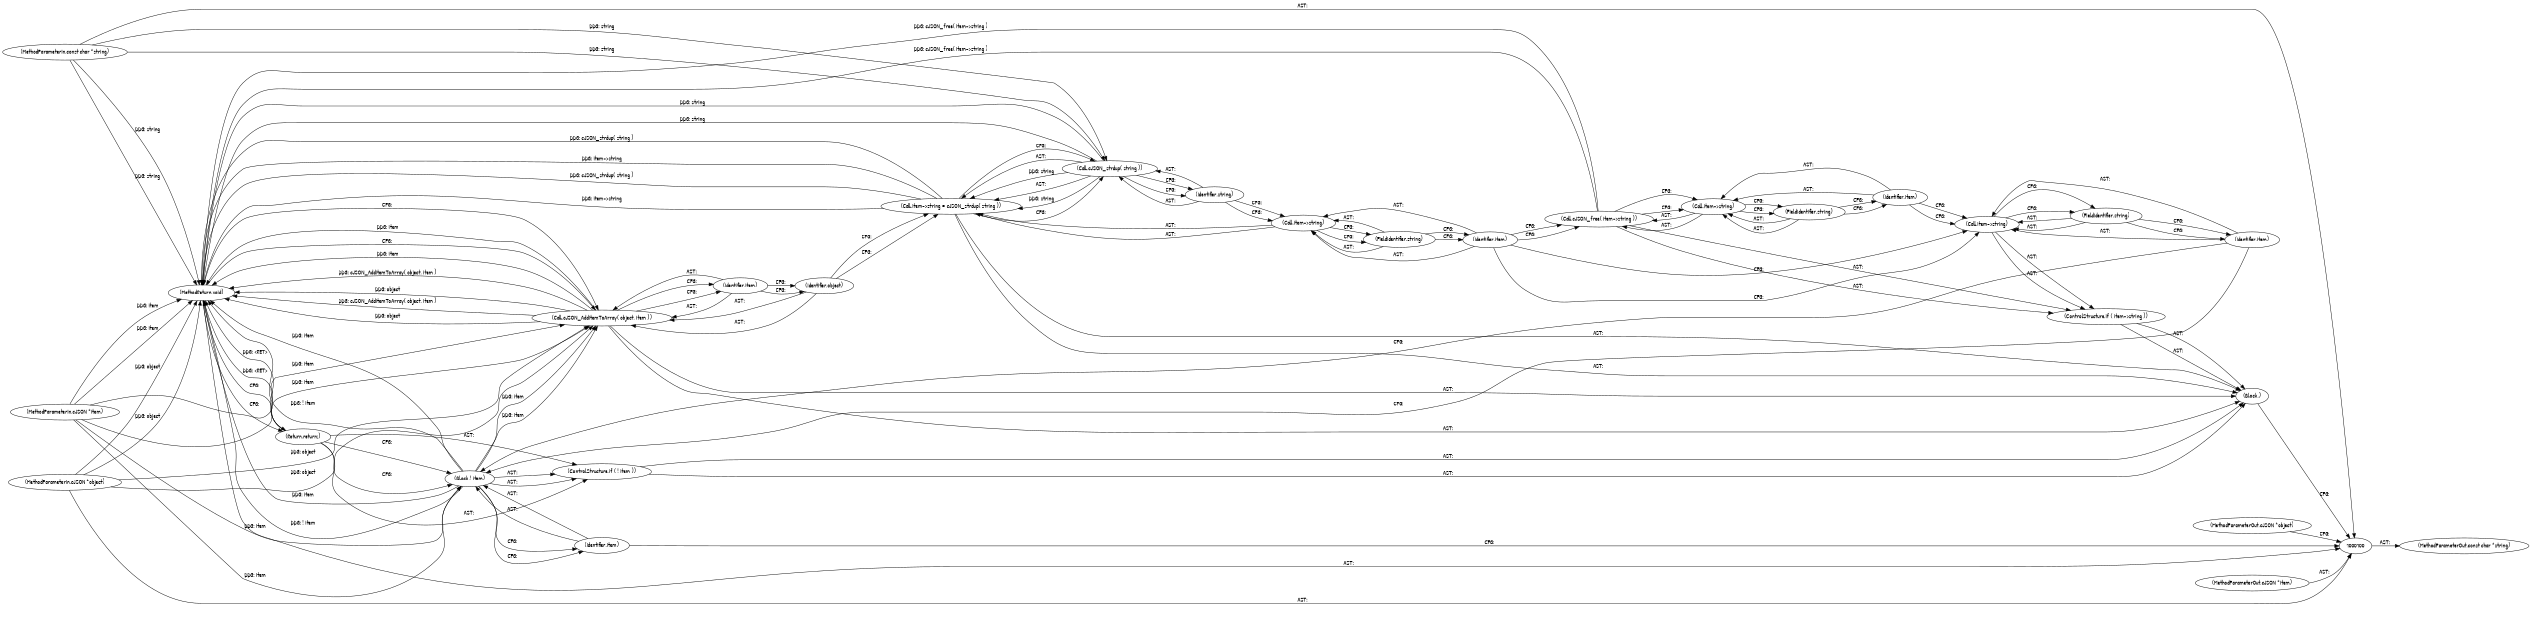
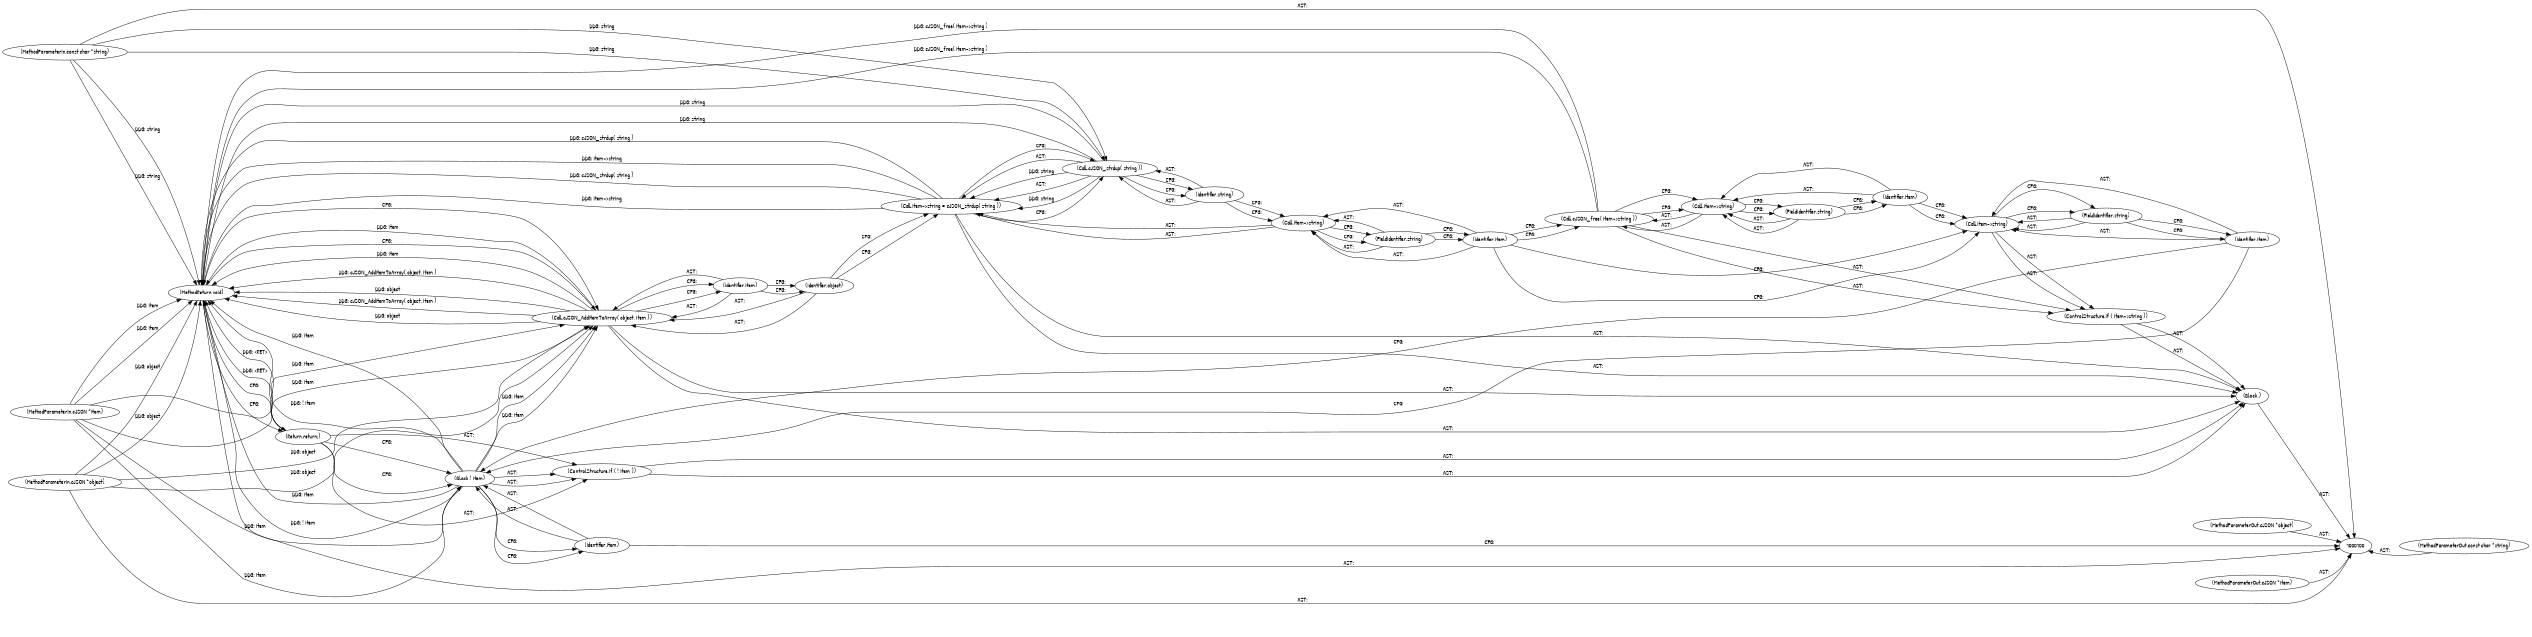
  digraph {
    fontname="Patrick Hand"
    rankdir=LR
    node [fontname="Patrick Hand"]
    edge [fontname="Patrick Hand"]
    n1 [label="(MethodReturn,void)"]
    n2 [label="(Return,return;)"]
    n3 [label="(Call,cJSON_AddItemToArray( object, item ))"]
    1000100
    n5 [label="(Block,! item)"]
    n6 [label="(ControlStructure,if ( ! item ))"]
    n7 [label="(Block,)"]
    n8 [label="(Identifier,item)"]
    n9 [label="(MethodParameterIn,cJSON *object)"]
    n10 [label="(MethodParameterOut,cJSON *object)"]
    n11 [label="(MethodParameterIn,const char *string)"]
    n12 [label="(Call,cJSON_strdup( string ))"]
    n13 [label="(Call,item->string = cJSON_strdup( string ))"]
    n14 [label="(Identifier,string)"]
    n15 [label="(MethodParameterOut,const char *string)"]
    n16 [label="(MethodParameterIn,cJSON *item)"]
    n17 [label="(Identifier,item)"]
    n18 [label="(MethodParameterOut,cJSON *item)"]
    n19 [label="(ControlStructure,if ( item->string ))"]
    n20 [label="(FieldIdentifier,string)"]
    n21 [label="(Call,item->string)"]
    n22 [label="(Identifier,item)"]
    n23 [label="(Call,item->string)"]
    n24 [label="(Call,cJSON_free( item->string ))"]
    n25 [label="(FieldIdentifier,string)"]
    n26 [label="(Identifier,item)"]
    n27 [label="(Call,item->string)"]
    n28 [label="(FieldIdentifier,string)"]
    n29 [label="(Identifier,item)"]
    n30 [label="(Identifier,object)"]
    n1 -> n2 [label="CFG: "]
    n1 -> n2 [label="CFG: "]
    n1 -> n3 [label="CFG: "]
    n1 -> n3 [label="CFG: "]
    n1 -> 1000100 [label="AST: "]
    n2 -> n1 [label="DDG: <RET>"]
    n2 -> n1 [label="DDG: <RET>"]
    n2 -> n5 [label="CFG: "]
    n2 -> n5 [label="CFG: "]
    n2 -> n6 [label="AST: "]
    n2 -> n6 [label="AST: "]
    n3 -> n1 [label="DDG: item"]
    n3 -> n1 [label="DDG: cJSON_AddItemToArray( object, item )"]
    n3 -> n1 [label="DDG: object"]
    n3 -> n1 [label="DDG: item"]
    n3 -> n1 [label="DDG: cJSON_AddItemToArray( object, item )"]
    n3 -> n1 [label="DDG: object"]
    n3 -> n7 [label="AST: "]
    n3 -> n7 [label="AST: "]
    n3 -> n8 [label="CFG: "]
    n3 -> n8 [label="CFG: "]
    n5 -> n1 [label="DDG: item"]
    n5 -> n1 [label="DDG: ! item"]
    n5 -> n1 [label="DDG: item"]
    n5 -> n1 [label="DDG: ! item"]
    n5 -> n3 [label="DDG: item"]
    n5 -> n3 [label="DDG: item"]
    n5 -> n6 [label="AST: "]
    n5 -> n6 [label="AST: "]
    n5 -> n17 [label="CFG: "]
    n5 -> n17 [label="CFG: "]
    n6 -> n7 [label="AST: "]
    n6 -> n7 [label="AST: "]
-   n7 -> 1000100 [label="CFG: "]
+   n7 -> 1000100 [label="AST: "]
    n8 -> n3 [label="AST: "]
    n8 -> n3 [label="AST: "]
    n8 -> n30 [label="CFG: "]
    n8 -> n30 [label="CFG: "]
    n9 -> n1 [label="DDG: object"]
    n9 -> n1 [label="DDG: object"]
    n9 -> n3 [label="DDG: object"]
    n9 -> n3 [label="DDG: object"]
    n9 -> 1000100 [label="AST: "]
-   n10 -> 1000100 [label="CFG: "]
+   n10 -> 1000100 [label="AST: "]
    n11 -> n1 [label="DDG: string"]
    n11 -> n1 [label="DDG: string"]
    n11 -> 1000100 [label="AST: "]
    n11 -> n12 [label="DDG: string"]
    n11 -> n12 [label="DDG: string"]
    n12 -> n1 [label="DDG: string"]
    n12 -> n1 [label="DDG: string"]
    n12 -> n13 [label="AST: "]
    n12 -> n13 [label="DDG: string"]
    n12 -> n13 [label="AST: "]
    n12 -> n13 [label="DDG: string"]
    n12 -> n14 [label="CFG: "]
    n12 -> n14 [label="CFG: "]
    n13 -> n1 [label="DDG: cJSON_strdup( string )"]
    n13 -> n1 [label="DDG: item->string"]
    n13 -> n1 [label="DDG: cJSON_strdup( string )"]
    n13 -> n1 [label="DDG: item->string"]
    n13 -> n7 [label="AST: "]
    n13 -> n7 [label="AST: "]
    n13 -> n12 [label="CFG: "]
    n13 -> n12 [label="CFG: "]
    n14 -> n12 [label="AST: "]
    n14 -> n12 [label="AST: "]
    n14 -> n27 [label="CFG: "]
    n14 -> n27 [label="CFG: "]
-   1000100 -> n15 [label="AST: "]
+   n15 -> 1000100 [label="AST: "]
    n16 -> n1 [label="DDG: item"]
    n16 -> n1 [label="DDG: item"]
    n16 -> n3 [label="DDG: item"]
    n16 -> n3 [label="DDG: item"]
    n16 -> n5 [label="DDG: item"]
    n16 -> n5 [label="DDG: item"]
    n17 -> 1000100 [label="CFG: "]
    n17 -> n5 [label="AST: "]
    n17 -> n5 [label="AST: "]
    n18 -> 1000100 [label="AST: "]
    n19 -> n7 [label="AST: "]
    n19 -> n7 [label="AST: "]
    n20 -> n21 [label="AST: "]
    n20 -> n21 [label="AST: "]
    n20 -> n22 [label="CFG: "]
    n20 -> n22 [label="CFG: "]
    n21 -> n19 [label="AST: "]
    n21 -> n19 [label="AST: "]
    n21 -> n20 [label="CFG: "]
    n21 -> n20 [label="CFG: "]
    n22 -> n5 [label="CFG: "]
    n22 -> n5 [label="CFG: "]
    n22 -> n21 [label="AST: "]
    n22 -> n21 [label="AST: "]
    n23 -> n24 [label="AST: "]
    n23 -> n24 [label="AST: "]
    n23 -> n25 [label="CFG: "]
    n23 -> n25 [label="CFG: "]
    n24 -> n1 [label="DDG: cJSON_free( item->string )"]
    n24 -> n1 [label="DDG: cJSON_free( item->string )"]
    n24 -> n19 [label="AST: "]
    n24 -> n19 [label="AST: "]
    n24 -> n23 [label="CFG: "]
    n24 -> n23 [label="CFG: "]
    n25 -> n23 [label="AST: "]
    n25 -> n23 [label="AST: "]
    n25 -> n26 [label="CFG: "]
    n25 -> n26 [label="CFG: "]
    n26 -> n21 [label="CFG: "]
    n26 -> n21 [label="CFG: "]
    n26 -> n23 [label="AST: "]
    n26 -> n23 [label="AST: "]
    n27 -> n13 [label="AST: "]
    n27 -> n13 [label="AST: "]
    n27 -> n28 [label="CFG: "]
    n27 -> n28 [label="CFG: "]
    n28 -> n27 [label="AST: "]
    n28 -> n27 [label="AST: "]
    n28 -> n29 [label="CFG: "]
    n28 -> n29 [label="CFG: "]
    n29 -> n21 [label="CFG: "]
    n29 -> n21 [label="CFG: "]
    n29 -> n24 [label="CFG: "]
    n29 -> n24 [label="CFG: "]
    n29 -> n27 [label="AST: "]
    n29 -> n27 [label="AST: "]
    n30 -> n3 [label="AST: "]
    n30 -> n3 [label="AST: "]
    n30 -> n13 [label="CFG: "]
    n30 -> n13 [label="CFG: "]
  }
